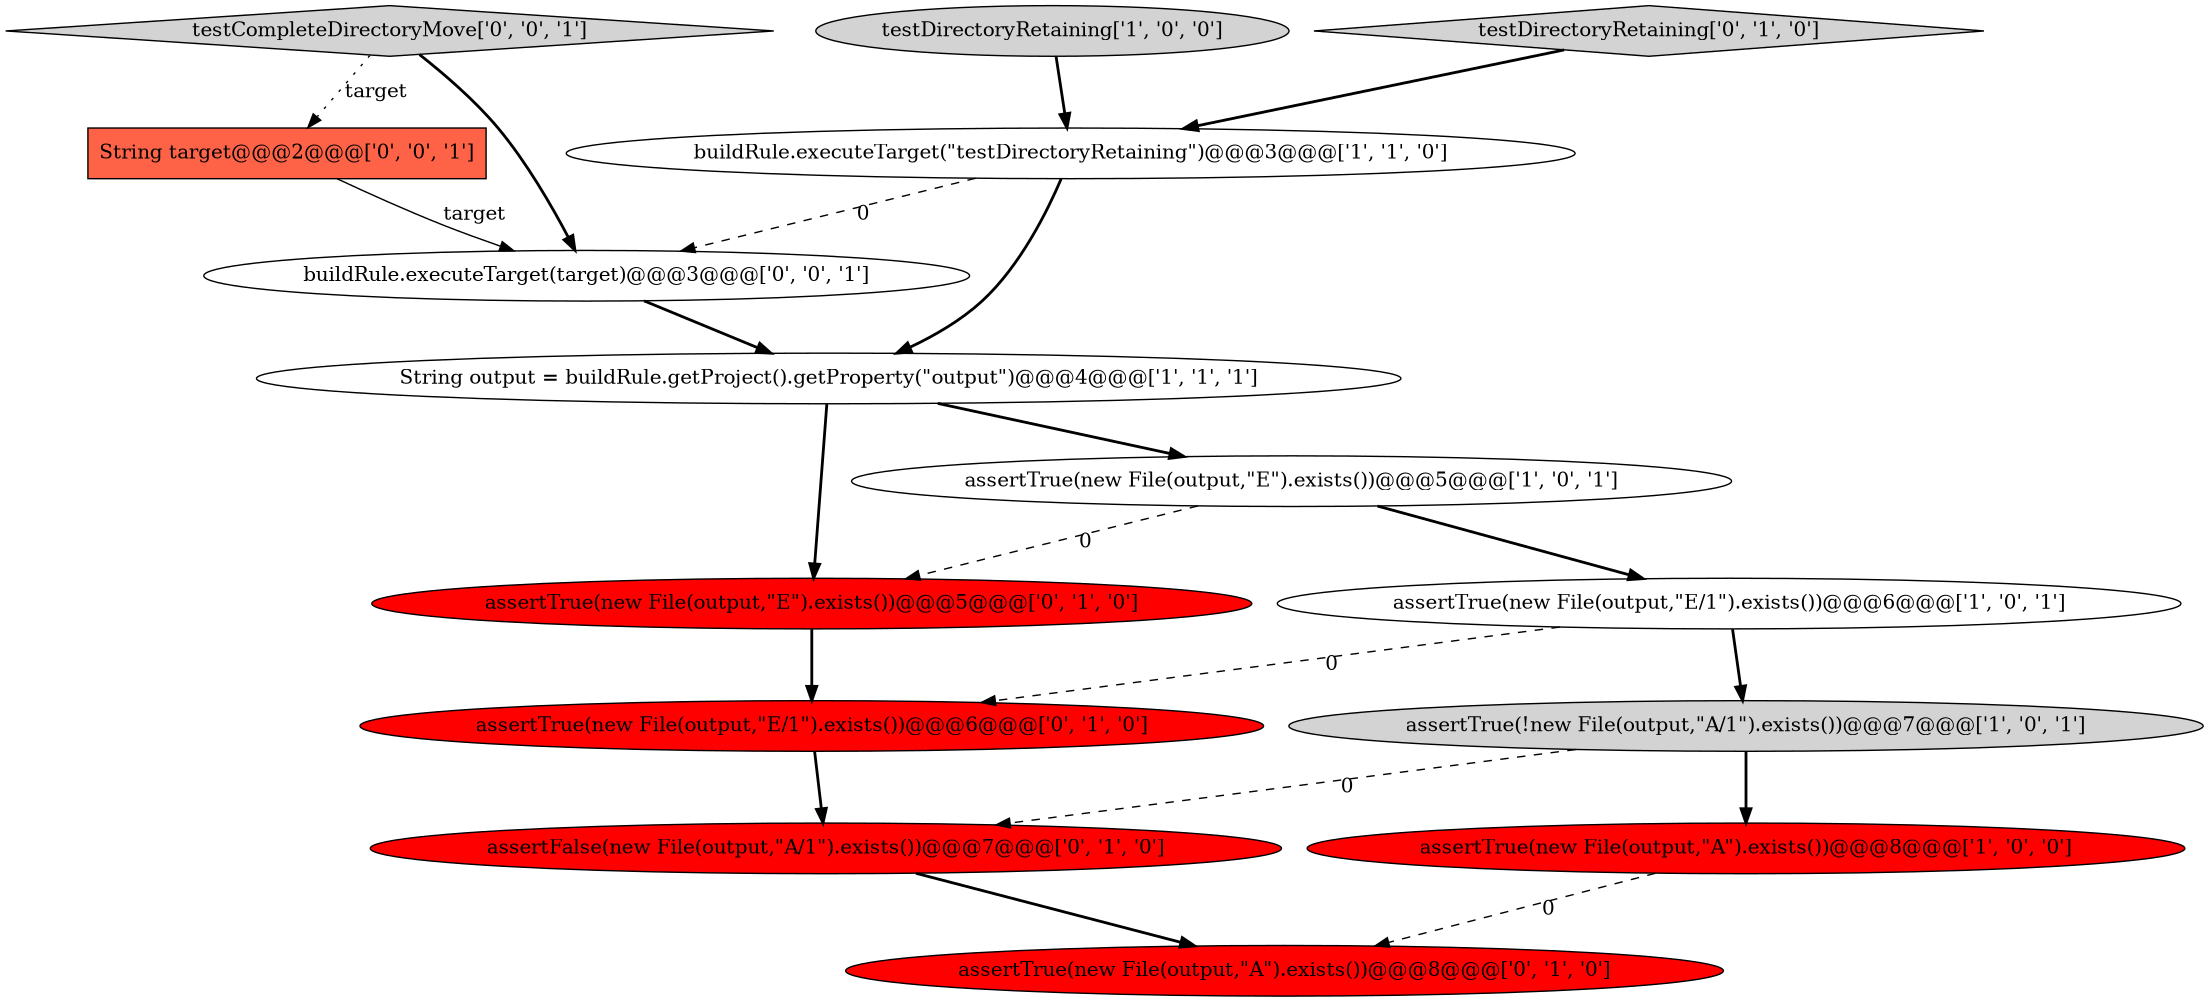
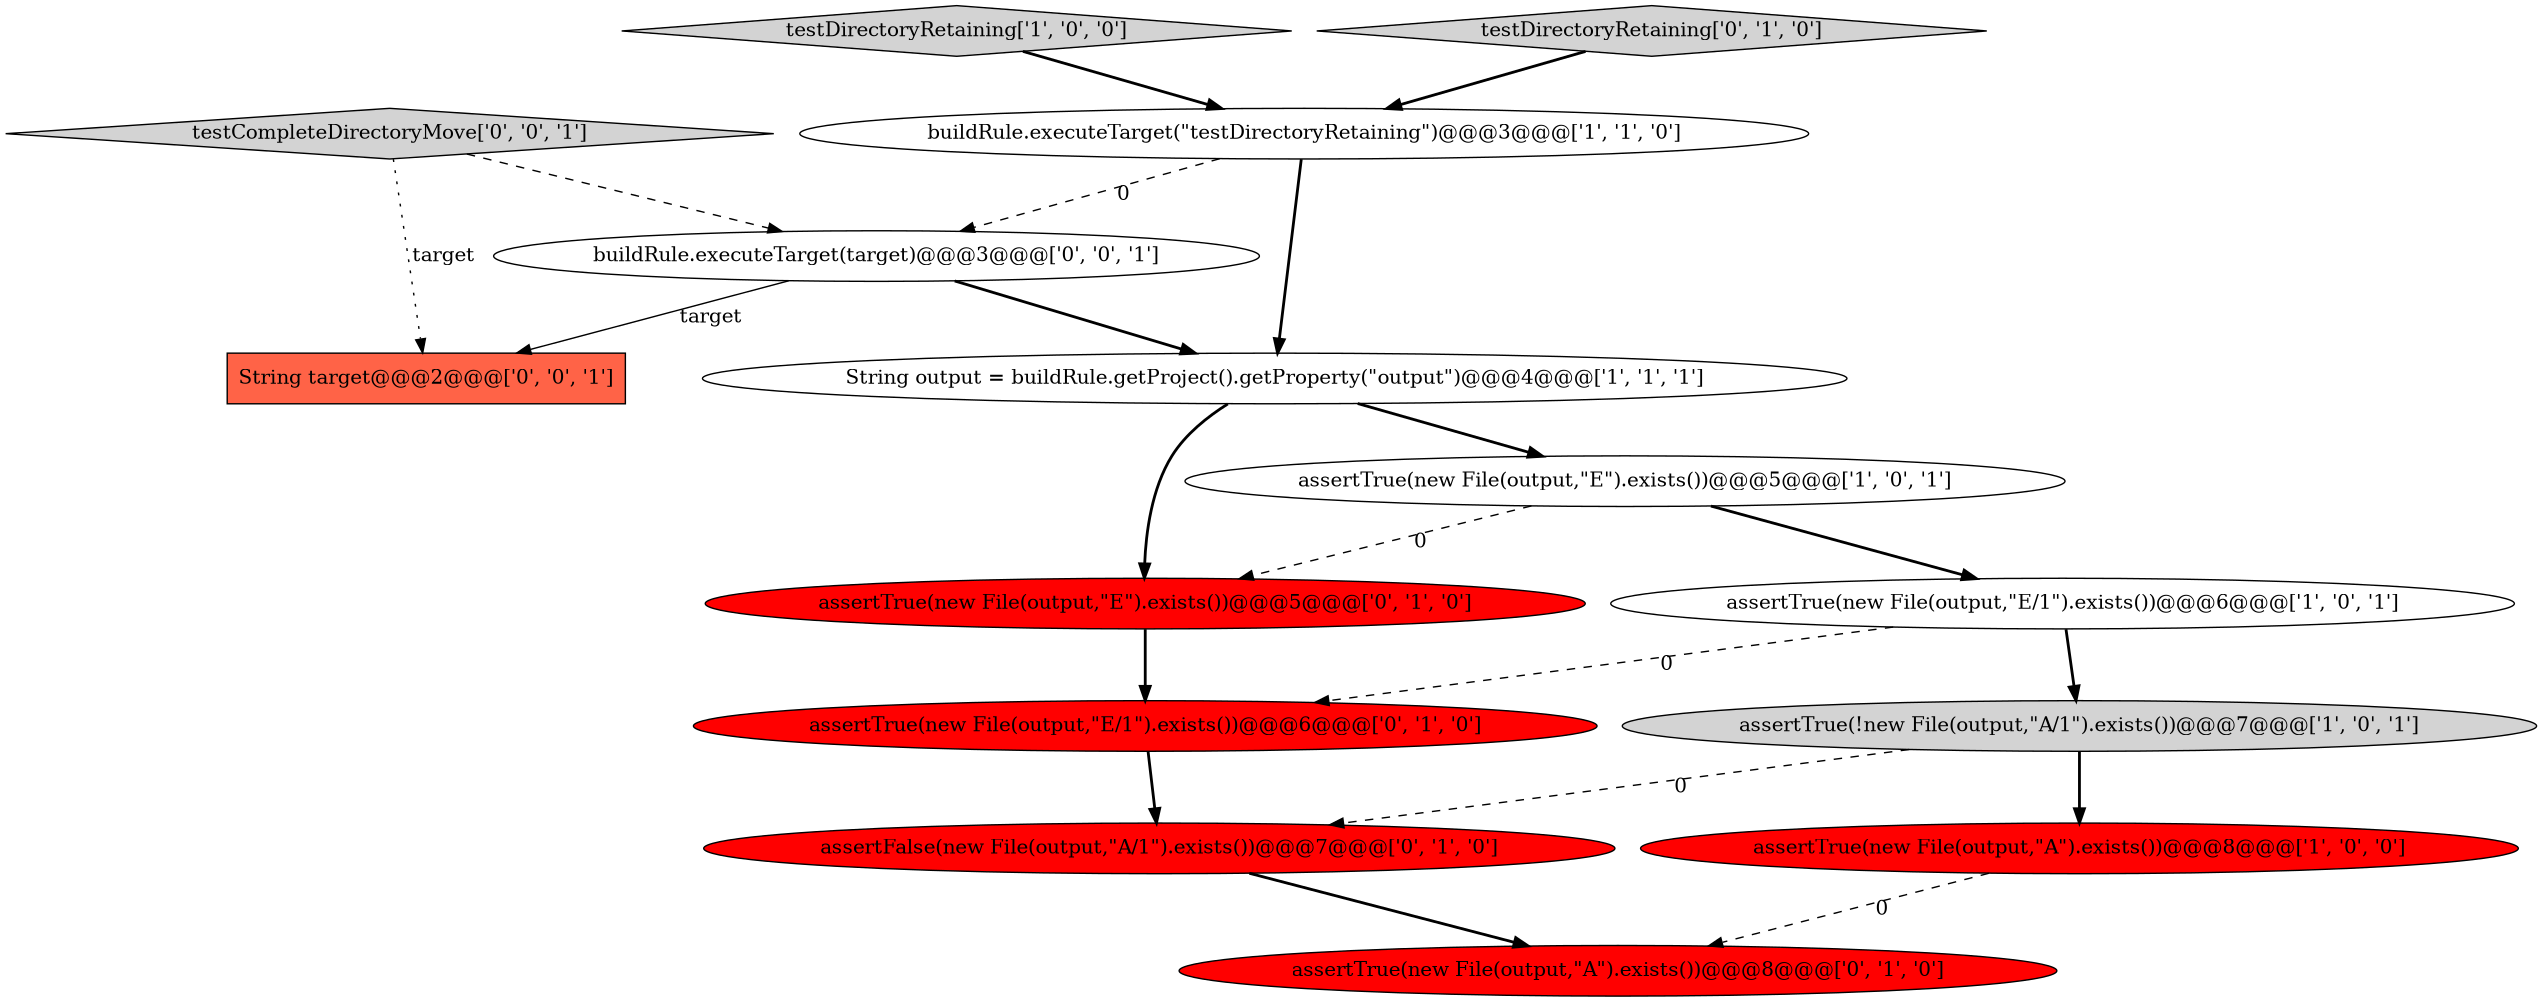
  digraph {
    node [fillcolor=white shape=ellipse style=filled]
    edge [style=bold]
    n1 [fillcolor=lightgray label="testCompleteDirectoryMove['0', '0', '1']" shape=diamond]
    n2 [fillcolor=tomato label="String target@@@2@@@['0', '0', '1']" shape=box]
    n3 [label="buildRule.executeTarget(target)@@@3@@@['0', '0', '1']"]
    n4 [label="String output = buildRule.getProject().getProperty(\"output\")@@@4@@@['1', '1', '1']"]
    n5 [fillcolor=red label="assertTrue(new File(output,\"E\").exists())@@@5@@@['0', '1', '0']"]
    n6 [fillcolor=red label="assertTrue(new File(output,\"E/1\").exists())@@@6@@@['0', '1', '0']"]
    n7 [fillcolor=red label="assertFalse(new File(output,\"A/1\").exists())@@@7@@@['0', '1', '0']"]
    n8 [label="assertTrue(new File(output,\"E/1\").exists())@@@6@@@['1', '0', '1']"]
    n9 [fillcolor=lightgray label="assertTrue(!new File(output,\"A/1\").exists())@@@7@@@['1', '0', '1']"]
    n10 [fillcolor=red label="assertTrue(new File(output,\"A\").exists())@@@8@@@['1', '0', '0']"]
-   n11 [fillcolor=lightgray label="testDirectoryRetaining['1', '0', '0']"]
+   n11 [fillcolor=lightgray label="testDirectoryRetaining['1', '0', '0']" shape=diamond]
    n12 [label="buildRule.executeTarget(\"testDirectoryRetaining\")@@@3@@@['1', '1', '0']"]
    n13 [label="assertTrue(new File(output,\"E\").exists())@@@5@@@['1', '0', '1']"]
    n14 [fillcolor=lightgray label="testDirectoryRetaining['0', '1', '0']" shape=diamond]
    n15 [fillcolor=red label="assertTrue(new File(output,\"A\").exists())@@@8@@@['0', '1', '0']"]
    n1 -> n2 [label=target style=dotted]
-   n1 -> n3
-   n2 -> n3 [label=target style=solid]
+   n1 -> n3 [style=dashed]
+   n3 -> n2 [label=target style=solid]
    n3 -> n4
    n4 -> n5
    n4 -> n13
    n5 -> n6
    n6 -> n7
    n7 -> n15
    n8 -> n6 [label=0 style=dashed]
    n8 -> n9
    n9 -> n7 [label=0 style=dashed]
    n9 -> n10
    n10 -> n15 [label=0 style=dashed]
    n11 -> n12
    n12 -> n3 [label=0 style=dashed]
    n12 -> n4
    n13 -> n5 [label=0 style=dashed]
    n13 -> n8
    n14 -> n12
  }
